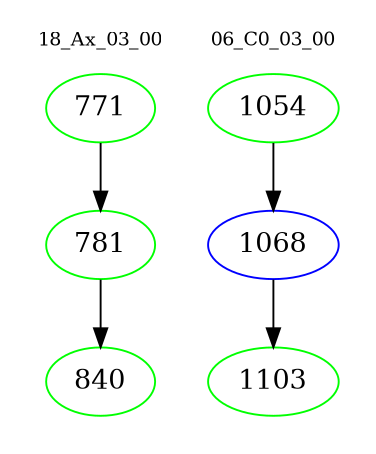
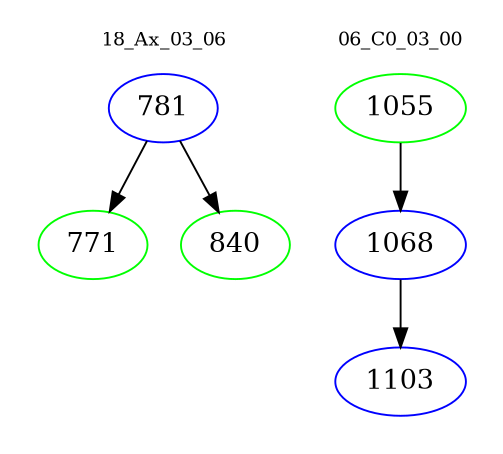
  digraph {
    node [color=blue]
    edge [color=black]
-   n1 [color=green label=781]
+   n1 [label=781]
    n2 [color=green label=771]
    n3 [color=green label=840]
    n4 [label=1068]
-   n5 [color=green label=1054]
-   n6 [color=green label=1103]
+   n5 [color=green label=1055]
+   n6 [label=1103]
    subgraph cluster_1 {
      color=white
      fontsize=10
-     label="18_Ax_03_00"
+     label="18_Ax_03_06"
      n1
      n2
      n3
    }
    subgraph cluster_2 {
      color=white
      fontsize=10
      label="06_C0_03_00"
      n4
      n5
      n6
    }
-   n2 -> n1
+   n1 -> n2
    n1 -> n3
    n4 -> n6
    n5 -> n4
  }
